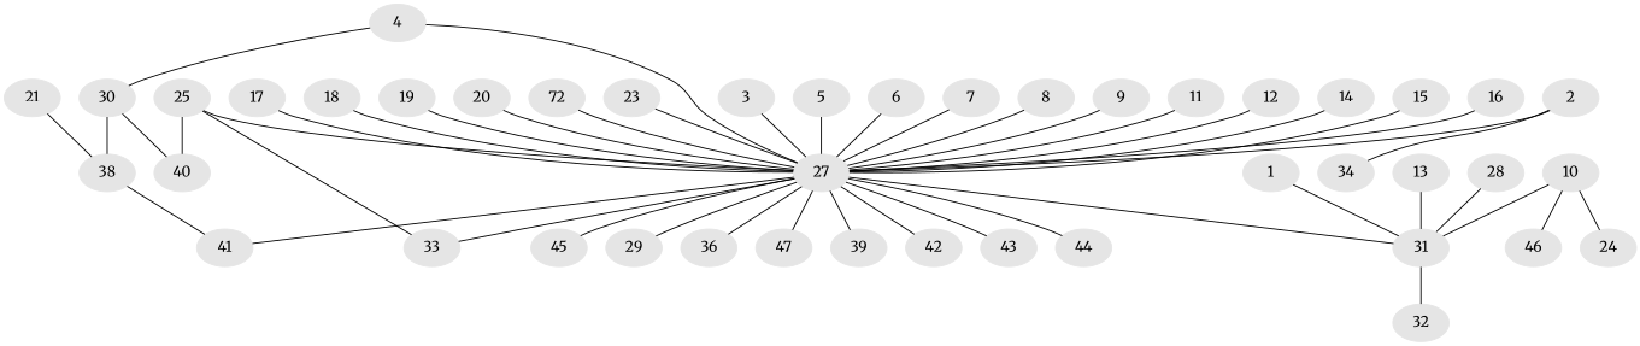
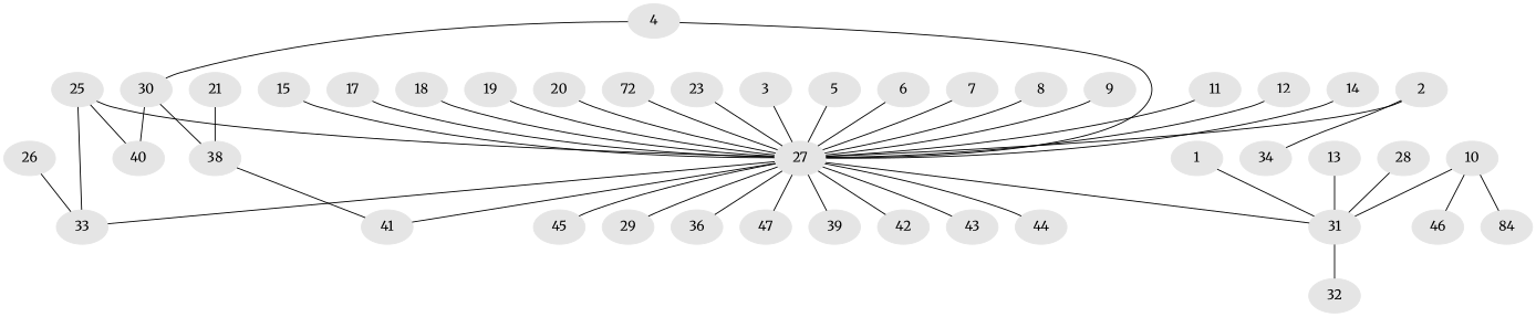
  graph {
    fontname=Merriweather
    node [color=gray90 fontname=Merriweather style=filled]
    edge [fontname=Merriweather weight=1.0]
    1
    31
    32
    2
    27
    34
    33
    29
    36
    n10 [label=47]
    39
    41
    42
    43
    44
    45
    3
    4
    30
    38
    40
    5
    6
    7
    8
    9
    10
-   24
+   24 [label=84]
    46
    11
    12
    13
    14
    15
-   16
    17
    18
    19
    20
    21
    n41 [label=72]
    23
    25
+   26
    28
    1 -- 31
    31 -- 32
    2 -- 27
    2 -- 34
    27 -- 31
    27 -- 33
    27 -- 29
    27 -- 36
    27 -- n10
    27 -- 39
    27 -- 41
    27 -- 42
    27 -- 43
    27 -- 44
    27 -- 45
    3 -- 27
    4 -- 27
    4 -- 30
    30 -- 38
    30 -- 40
    38 -- 41
    5 -- 27
    6 -- 27
    7 -- 27
    8 -- 27
    9 -- 27
    10 -- 31
    10 -- 24
    10 -- 46
    11 -- 27
    12 -- 27
    13 -- 31
    14 -- 27
    15 -- 27
-   16 -- 27
    17 -- 27
    18 -- 27
    19 -- 27
    20 -- 27
    21 -- 38
    n41 -- 27
    23 -- 27
    25 -- 27
    25 -- 33
    25 -- 40
+   26 -- 33
    28 -- 31
  }
